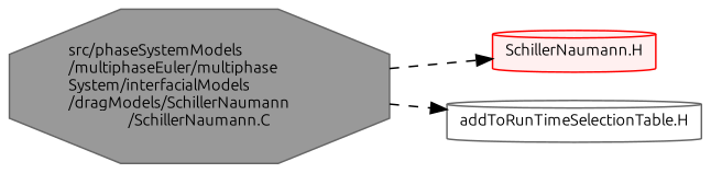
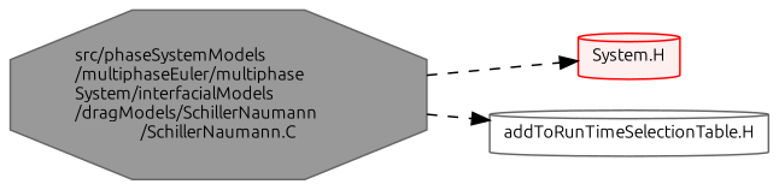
  digraph {
    rankdir=LR
    fontname=Ubuntu
    node [fontname=Ubuntu fontsize=10 shape=cylinder style=filled]
    edge [color=black fontname=Ubuntu fontsize=10 labelfontname=Helvetica labelfontsize=10 style=dashed]
    n1 [color=gray40 fillcolor=grey60 fontcolor=black height=0.2 label="src/phaseSystemModels\l/multiphaseEuler/multiphase\lSystem/interfacialModels\l/dragModels/SchillerNaumann\l/SchillerNaumann.C" shape=octagon width=0.4]
-   n2 [color=red fillcolor="#FFF0F0" height=0.2 label="SchillerNaumann.H" width=0.4]
+   n2 [color=red fillcolor="#FFF0F0" height=0.2 label="System.H" width=0.4]
    n3 [color=grey40 fillcolor=white height=0.2 label="addToRunTimeSelectionTable.H" width=0.4]
    n1 -> n2
    n1 -> n3
  }
